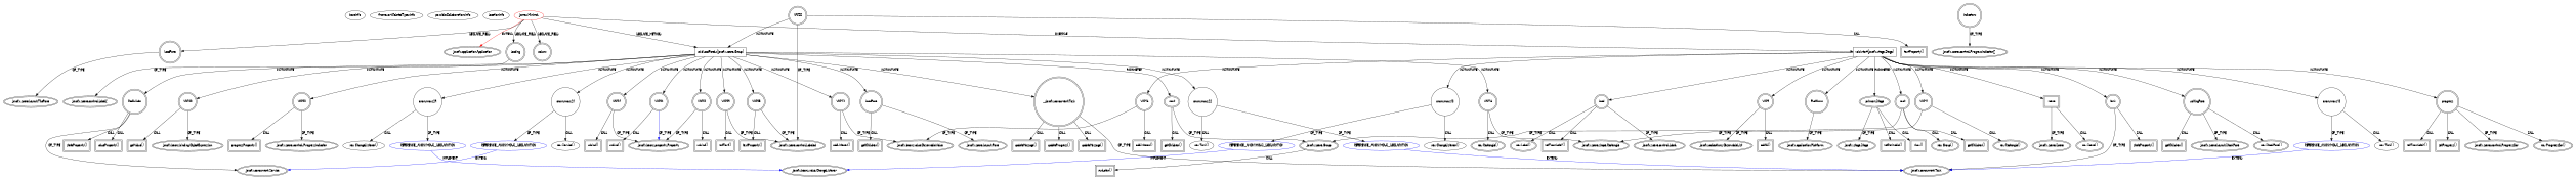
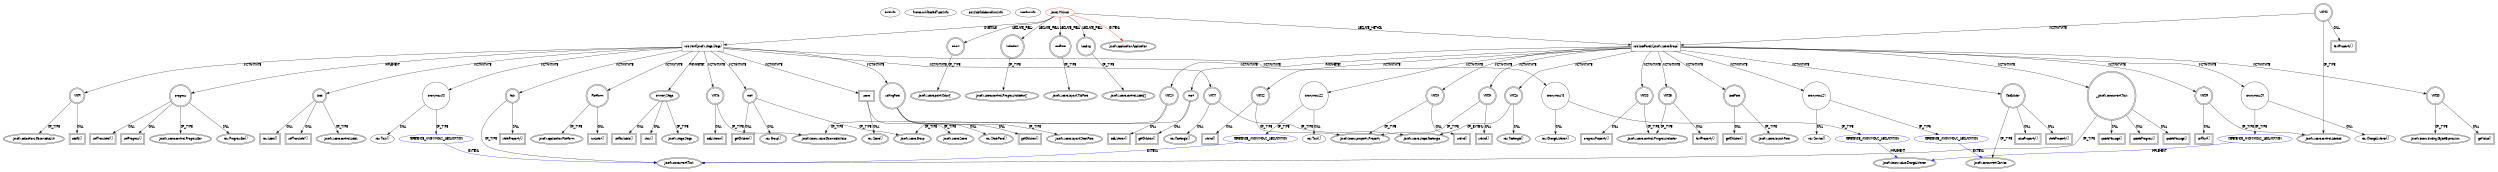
  digraph {
    fontname="Patrick Hand"
    node [fontname="Patrick Hand" isFrameworkType=true vertexType=VARIABLE_EXPRESION peripheries=2]
    edge [fontname="Patrick Hand"]
    baseInfo [category=extension_graph graphId=661 isAnonymous=false possibleRelation=true isFrameworkType="" vertexType="" peripheries=""]
    frameworkRelatedTypesInfo [0="javafx.application.Application" isFrameworkType="" vertexType="" peripheries=""]
    possibleCollaborationsInfo [0="661~CLIENT_METHOD_DECLARATION-INSTANTIATION-~javafx.application.Application ~javafx.concurrent.Service ~false~true" 1="661~CLIENT_METHOD_DECLARATION-INSTANTIATION-~javafx.application.Application ~javafx.beans.value.ChangeListener ~false~true" 2="661~OVERRIDING_METHOD_DECLARATION-INSTANTIATION-~javafx.application.Application ~javafx.beans.value.ChangeListener ~false~true" 3="661~OVERRIDING_METHOD_DECLARATION-INSTANTIATION-~javafx.application.Application ~javafx.concurrent.Task ~false~true" 4="661~CLIENT_METHOD_DECLARATION-INSTANTIATION-~javafx.application.Application ~javafx.concurrent.Task ~false~true" isFrameworkType="" vertexType="" peripheries=""]
    locationInfo [contextSignature=Minimal filePath="/Johnmalc-JavaFX/JavaFX-master/src/james/Minimal.java" graphId=661 projectName="Johnmalc-JavaFX" isFrameworkType="" vertexType="" peripheries=""]
    n5 [color=red isFrameworkType=false label="james.Minimal" vertexType=ROOT_CLIENT_CLASS_DECLARATION peripheries=""]
    n6 [label="javafx.application.Application" vertexType=FRAMEWORK_CLASS_TYPE]
    n7 [label=colors shape=circle vertexType=FIELD_DECLARATION]
    n8 [label=indicators shape=circle vertexType=FIELD_DECLARATION]
    n9 [label=loadPane shape=circle vertexType=FIELD_DECLARATION]
    n10 [label=loading shape=circle vertexType=FIELD_DECLARATION]
    n11 [isFrameworkType=false label="void start(javafx.stage.Stage)" shape=box vertexType=OVERRIDING_METHOD_DECLARATION peripheries=""]
    n12 [isFrameworkType=false label="void loadPanels(javafx.scene.Group)" shape=box vertexType=CLIENT_METHOD_DECLARATION peripheries=""]
+   n13 [label="javafx.scene.paint.Color[]" vertexType=FRAMEWORK_CLASS_TYPE]
    n14 [label="javafx.scene.control.ProgressIndicator[]" vertexType=FRAMEWORK_CLASS_TYPE]
    n15 [label="javafx.scene.layout.TilePane" vertexType=FRAMEWORK_CLASS_TYPE]
    n16 [label="javafx.scene.control.Label[]" vertexType=FRAMEWORK_CLASS_TYPE]
    n17 [label=primaryStage vertexType=PARAMETER_DECLARATION]
    n18 [label=root shape=circle]
    n19 [label=scene shape=box]
    n20 [label=waitingPane shape=circle]
    n21 [label=progress shape=circle]
    n22 [label=load shape=circle]
    n23 [label=VAR9 shape=circle]
    n24 [label=VAR11 shape=circle]
    n25 [isFrameworkType=false label=anonymous13 shape=circle peripheries=""]
    n26 [label=Platform shape=circle]
    n27 [label=VAR16 shape=circle]
    n28 [label=task shape=circle]
    n29 [isFrameworkType=false label=anonymous18 shape=circle peripheries=""]
    n30 [label=root vertexType=PARAMETER_DECLARATION]
    n31 [isFrameworkType=false label=anonymous21 shape=circle peripheries=""]
    n32 [isFrameworkType=false label=anonymous22 shape=circle peripheries=""]
    n33 [label="_:javafx.concurrent.Task" shape=circle]
    n34 [label=VAR26 shape=circle]
    n35 [label=VAR27 shape=circle]
    n36 [label=RecBuilder shape=circle]
    n37 [isFrameworkType=false label=anonymous29 shape=circle peripheries=""]
    n38 [label=VAR30 shape=circle]
    n39 [label=VAR32 shape=circle]
    n40 [label=VAR33 shape=circle]
    n41 [label=VAR34 shape=circle]
    n42 [label=VAR35 shape=circle]
    n43 [label=loadPane shape=circle]
    n44 [label=VAR37 shape=circle]
    n45 [label=VAR39 shape=circle]
    n46 [label="javafx.stage.Stage" vertexType=FRAMEWORK_CLASS_TYPE]
    n47 [label="setResizable()" shape=box vertexType=INSIDE_CALL]
    n48 [label="show()" shape=box vertexType=INSIDE_CALL]
    n49 [label="javafx.scene.Group" vertexType=FRAMEWORK_CLASS_TYPE]
    n50 [label="new Group()" vertexType=CONSTRUCTOR_CALL]
    n51 [label="getChildren()" shape=box vertexType=INSIDE_CALL]
    n52 [label="javafx.scene.Scene" vertexType=FRAMEWORK_CLASS_TYPE]
    n53 [label="new Scene()" vertexType=CONSTRUCTOR_CALL]
    n54 [label="javafx.scene.layout.StackPane" vertexType=FRAMEWORK_CLASS_TYPE]
    n55 [label="new StackPane()" vertexType=CONSTRUCTOR_CALL]
    n56 [label="getChildren()" shape=box vertexType=INSIDE_CALL]
    n57 [label="javafx.scene.control.ProgressBar" vertexType=FRAMEWORK_CLASS_TYPE]
    n58 [label="new ProgressBar()" vertexType=CONSTRUCTOR_CALL]
    n59 [label="setTranslateY()" shape=box vertexType=INSIDE_CALL]
    n60 [label="setProgress()" shape=box vertexType=INSIDE_CALL]
    n61 [label="javafx.scene.control.Label" vertexType=FRAMEWORK_CLASS_TYPE]
-   n62 [label="new Label()" vertexType=CONSTRUCTOR_CALL]
+   n62 [label="new Label()" vertexType=CONSTRUCTOR_CALL shape=box]
    n63 [label="setTranslateY()" shape=box vertexType=INSIDE_CALL]
    n64 [label="javafx.collections.ObservableList" vertexType=FRAMEWORK_INTERFACE_TYPE]
    n65 [label="addAll()" shape=box vertexType=INSIDE_CALL]
    n66 [label="javafx.scene.shape.Rectangle" vertexType=FRAMEWORK_CLASS_TYPE]
    n67 [label="new Rectangle()" vertexType=CONSTRUCTOR_CALL]
    n68 [color=blue isFrameworkType=false label=REFERENCE_ANONYMOUS_DECLARATION vertexType=REFERENCE_ANONYMOUS_DECLARATION peripheries=""]
    n69 [isFrameworkType=false label="new Task()" vertexType=CONSTRUCTOR_CALL peripheries=""]
    n70 [label="javafx.application.Platform" vertexType=FRAMEWORK_CLASS_TYPE]
    n71 [label="runLater()" shape=box vertexType=INSIDE_CALL]
    n72 [label="javafx.beans.value.ObservableValue" vertexType=FRAMEWORK_INTERFACE_TYPE]
    n73 [label="addListener()" shape=box vertexType=INSIDE_CALL]
    n74 [label="javafx.concurrent.Task" vertexType=FRAMEWORK_CLASS_TYPE]
    n75 [label="stateProperty()" shape=box vertexType=INSIDE_CALL]
    n76 [color=blue isFrameworkType=false label=REFERENCE_ANONYMOUS_DECLARATION vertexType=REFERENCE_ANONYMOUS_DECLARATION peripheries=""]
    n77 [isFrameworkType=false label="new ChangeListener()" vertexType=CONSTRUCTOR_CALL peripheries=""]
    n78 [label="javafx.beans.value.ChangeListener" vertexType=FRAMEWORK_INTERFACE_TYPE]
    n79 [label="getChildren()" shape=box vertexType=INSIDE_CALL]
    n80 [color=blue isFrameworkType=false label=REFERENCE_ANONYMOUS_DECLARATION vertexType=REFERENCE_ANONYMOUS_DECLARATION peripheries=""]
    n81 [isFrameworkType=false label="new Service()" vertexType=CONSTRUCTOR_CALL peripheries=""]
    n82 [color=blue isFrameworkType=false label=REFERENCE_ANONYMOUS_DECLARATION vertexType=REFERENCE_ANONYMOUS_DECLARATION peripheries=""]
    n83 [isFrameworkType=false label="new Task()" vertexType=CONSTRUCTOR_CALL peripheries=""]
    n84 [label="updateMessage()" shape=box vertexType=INSIDE_CALL]
    n85 [label="updateProgress()" shape=box vertexType=INSIDE_CALL]
    n86 [label="updateMessage()" shape=box vertexType=INSIDE_CALL]
    n87 [label="new Rectangle()" vertexType=CONSTRUCTOR_CALL]
    n88 [label="addListener()" shape=box vertexType=INSIDE_CALL]
    n89 [label="javafx.concurrent.Service" vertexType=FRAMEWORK_CLASS_TYPE]
    n90 [label="stateProperty()" shape=box vertexType=INSIDE_CALL]
    n91 [label="valueProperty()" shape=box vertexType=INSIDE_CALL]
    n92 [color=blue isFrameworkType=false label=REFERENCE_ANONYMOUS_DECLARATION vertexType=REFERENCE_ANONYMOUS_DECLARATION peripheries=""]
    n93 [isFrameworkType=false label="new ChangeListener()" vertexType=CONSTRUCTOR_CALL peripheries=""]
    n94 [label="javafx.beans.binding.ObjectExpression" vertexType=FRAMEWORK_CLASS_TYPE]
    n95 [label="getValue()" shape=box vertexType=INSIDE_CALL]
    n96 [label="javafx.beans.property.Property" vertexType=FRAMEWORK_INTERFACE_TYPE]
    n97 [label="unbind()" shape=box vertexType=INSIDE_CALL]
    n98 [label="javafx.scene.control.ProgressIndicator" vertexType=FRAMEWORK_CLASS_TYPE]
    n99 [label="progressProperty()" shape=box vertexType=INSIDE_CALL]
    n100 [label="unbind()" shape=box vertexType=INSIDE_CALL]
    n101 [label="javafx.scene.control.Labeled" vertexType=FRAMEWORK_CLASS_TYPE]
    n102 [label="textProperty()" shape=box vertexType=INSIDE_CALL]
    n103 [label="javafx.scene.layout.Pane" vertexType=FRAMEWORK_CLASS_TYPE]
    n104 [label="getChildren()" shape=box vertexType=INSIDE_CALL]
    n105 [label="unbind()" shape=box vertexType=INSIDE_CALL]
    n106 [label=VAR38 shape=circle]
    n107 [label="textProperty()" shape=box vertexType=INSIDE_CALL]
    n108 [label="setText()" shape=box vertexType=INSIDE_CALL]
    n5 -> n6 [color=red label=EXTEND]
    n5 -> n7 [label=DECLARE_FIELD]
+   n5 -> n8 [label=DECLARE_FIELD]
    n5 -> n9 [label=DECLARE_FIELD]
    n5 -> n10 [label=DECLARE_FIELD]
    n5 -> n11 [label=OVERRIDE]
    n5 -> n12 [label=DECLARE_METHOD]
+   n7 -> n13 [label=OF_TYPE]
    n8 -> n14 [label=OF_TYPE]
    n9 -> n15 [label=OF_TYPE]
    n10 -> n16 [label=OF_TYPE]
    n11 -> n17 [label=PARAMETER]
    n11 -> n18 [label=INSTANTIATE]
    n11 -> n19 [label=INSTANTIATE]
    n11 -> n20 [label=INSTANTIATE]
-   n11 -> n21 [label=INSTANTIATE]
+   n11 -> n21 [label=IMPLEMENT]
    n11 -> n22 [label=INSTANTIATE]
    n11 -> n23 [label=INSTANTIATE]
    n11 -> n24 [label=INSTANTIATE]
    n11 -> n25 [label=INSTANTIATE]
    n11 -> n26 [label=INSTANTIATE]
    n11 -> n27 [label=INSTANTIATE]
    n11 -> n28 [label=INSTANTIATE]
    n11 -> n29 [label=INSTANTIATE]
    n12 -> n30 [label=PARAMETER]
    n12 -> n31 [label=INSTANTIATE]
    n12 -> n32 [label=INSTANTIATE]
    n12 -> n33 [label=INSTANTIATE]
    n12 -> n34 [label=INSTANTIATE]
    n12 -> n35 [label=INSTANTIATE]
    n12 -> n36 [label=INSTANTIATE]
    n12 -> n37 [label=INSTANTIATE]
    n12 -> n38 [label=INSTANTIATE]
    n12 -> n39 [label=INSTANTIATE]
    n12 -> n40 [label=INSTANTIATE]
    n12 -> n41 [label=INSTANTIATE]
    n12 -> n42 [label=INSTANTIATE]
    n12 -> n43 [label=INSTANTIATE]
    n12 -> n44 [label=INSTANTIATE]
    n12 -> n45 [label=INSTANTIATE]
    n17 -> n46 [label=OF_TYPE]
    n17 -> n47 [label=CALL]
    n17 -> n48 [label=CALL]
    n18 -> n49 [label=OF_TYPE]
    n18 -> n50 [label=CALL]
    n18 -> n51 [label=CALL]
    n19 -> n52 [label=OF_TYPE]
    n19 -> n53 [label=CALL]
    n20 -> n54 [label=OF_TYPE]
    n20 -> n55 [label=CALL]
    n20 -> n56 [label=CALL]
    n21 -> n57 [label=OF_TYPE]
    n21 -> n58 [label=CALL]
    n21 -> n59 [label=CALL]
    n21 -> n60 [label=CALL]
    n22 -> n61 [label=OF_TYPE]
    n22 -> n62 [label=CALL]
    n22 -> n63 [label=CALL]
    n23 -> n64 [label=OF_TYPE]
    n23 -> n65 [label=CALL]
    n24 -> n66 [label=OF_TYPE]
    n24 -> n67 [label=CALL]
    n25 -> n68 [label=OF_TYPE]
    n25 -> n69 [label=CALL]
    n26 -> n70 [label=OF_TYPE]
-   n49 -> n71 [label=CALL]
+   n26 -> n71 [label=CALL]
    n27 -> n72 [label=OF_TYPE]
    n27 -> n73 [label=CALL]
    n28 -> n74 [label=OF_TYPE]
    n28 -> n75 [label=CALL]
    n29 -> n76 [label=OF_TYPE]
    n29 -> n77 [label=CALL]
    n30 -> n49 [label=OF_TYPE]
    n30 -> n79 [label=CALL]
    n31 -> n80 [label=OF_TYPE]
    n31 -> n81 [label=CALL]
    n32 -> n82 [label=OF_TYPE]
    n32 -> n83 [label=CALL]
    n33 -> n74 [label=OF_TYPE]
    n33 -> n84 [label=CALL]
    n33 -> n85 [label=CALL]
    n33 -> n86 [label=CALL]
-   n34 -> n66 [label=OF_TYPE]
+   n34 -> n66 [label=OF_EXTEND]
    n34 -> n87 [label=CALL]
    n35 -> n72 [label=OF_TYPE]
    n35 -> n88 [label=CALL]
    n36 -> n89 [label=OF_TYPE]
    n36 -> n90 [label=CALL]
    n36 -> n91 [label=CALL]
    n37 -> n92 [label=OF_TYPE]
    n37 -> n93 [label=CALL]
    n38 -> n94 [label=OF_TYPE]
    n38 -> n95 [label=CALL]
    n39 -> n96 [label=OF_TYPE]
    n39 -> n97 [label=CALL]
    n40 -> n98 [label=OF_TYPE]
    n40 -> n99 [label=CALL]
-   n41 -> n96 [label=OF_TYPE color=blue]
+   n41 -> n96 [label=OF_TYPE]
    n41 -> n100 [label=CALL]
-   n42 -> n101 [label=OF_TYPE]
+   n42 -> n98 [label=OF_TYPE]
    n42 -> n102 [label=CALL]
    n43 -> n103 [label=OF_TYPE]
    n43 -> n104 [label=CALL]
    n44 -> n96 [label=OF_TYPE]
    n44 -> n105 [label=CALL]
    n45 -> n101 [label=OF_TYPE]
    n45 -> n108 [label=CALL]
    n68 -> n74 [color=blue label=EXTEND]
    n76 -> n78 [color=blue label=IMPLEMENT]
    n80 -> n89 [color=blue label=EXTEND]
    n82 -> n74 [color=blue label=EXTEND]
    n92 -> n78 [color=blue label=IMPLEMENT]
    n106 -> n12 [label=INSTANTIATE]
    n106 -> n101 [label=OF_TYPE]
    n106 -> n107 [label=CALL]
  }
